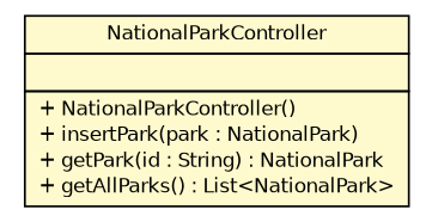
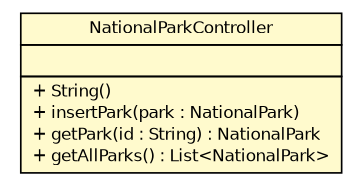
  digraph {
    nodesep=0.25
    ranksep=0.5
-   n1 [fontcolor=black fontname=Helvetica fontsize=10.0 label=<<table title="edu.easternct.csc231.nationalparks.models.controller.NationalParkController" border="0" cellborder="1" cellspacing="0" cellpadding="2" port="p" bgcolor="lemonChiffon" href="./NationalParkController.html"> 		<tr><td><table border="0" cellspacing="0" cellpadding="1"> <tr><td align="center" balign="center"> NationalParkController </td></tr> 		</table></td></tr> 		<tr><td><table border="0" cellspacing="0" cellpadding="1"> <tr><td align="left" balign="left">  </td></tr> 		</table></td></tr> 		<tr><td><table border="0" cellspacing="0" cellpadding="1"> <tr><td align="left" balign="left"> + NationalParkController() </td></tr> <tr><td align="left" balign="left"> + insertPark(park : NationalPark) </td></tr> <tr><td align="left" balign="left"> + getPark(id : String) : NationalPark </td></tr> <tr><td align="left" balign="left"> + getAllParks() : List&lt;NationalPark&gt; </td></tr> 		</table></td></tr> 		</table>> shape=plaintext]
+   n1 [fontcolor=black fontname=Helvetica fontsize=10.0 label=<<table title="edu.easternct.csc231.nationalparks.models.controller.NationalParkController" border="0" cellborder="1" cellspacing="0" cellpadding="2" port="p" bgcolor="lemonChiffon" href="./NationalParkController.html"> 		<tr><td><table border="0" cellspacing="0" cellpadding="1"> <tr><td align="center" balign="center"> NationalParkController </td></tr> 		</table></td></tr> 		<tr><td><table border="0" cellspacing="0" cellpadding="1"> <tr><td align="left" balign="left">  </td></tr> 		</table></td></tr> 		<tr><td><table border="0" cellspacing="0" cellpadding="1"> <tr><td align="left" balign="left"> + String() </td></tr> <tr><td align="left" balign="left"> + insertPark(park : NationalPark) </td></tr> <tr><td align="left" balign="left"> + getPark(id : String) : NationalPark </td></tr> <tr><td align="left" balign="left"> + getAllParks() : List&lt;NationalPark&gt; </td></tr> 		</table></td></tr> 		</table>> shape=plaintext]
  }
